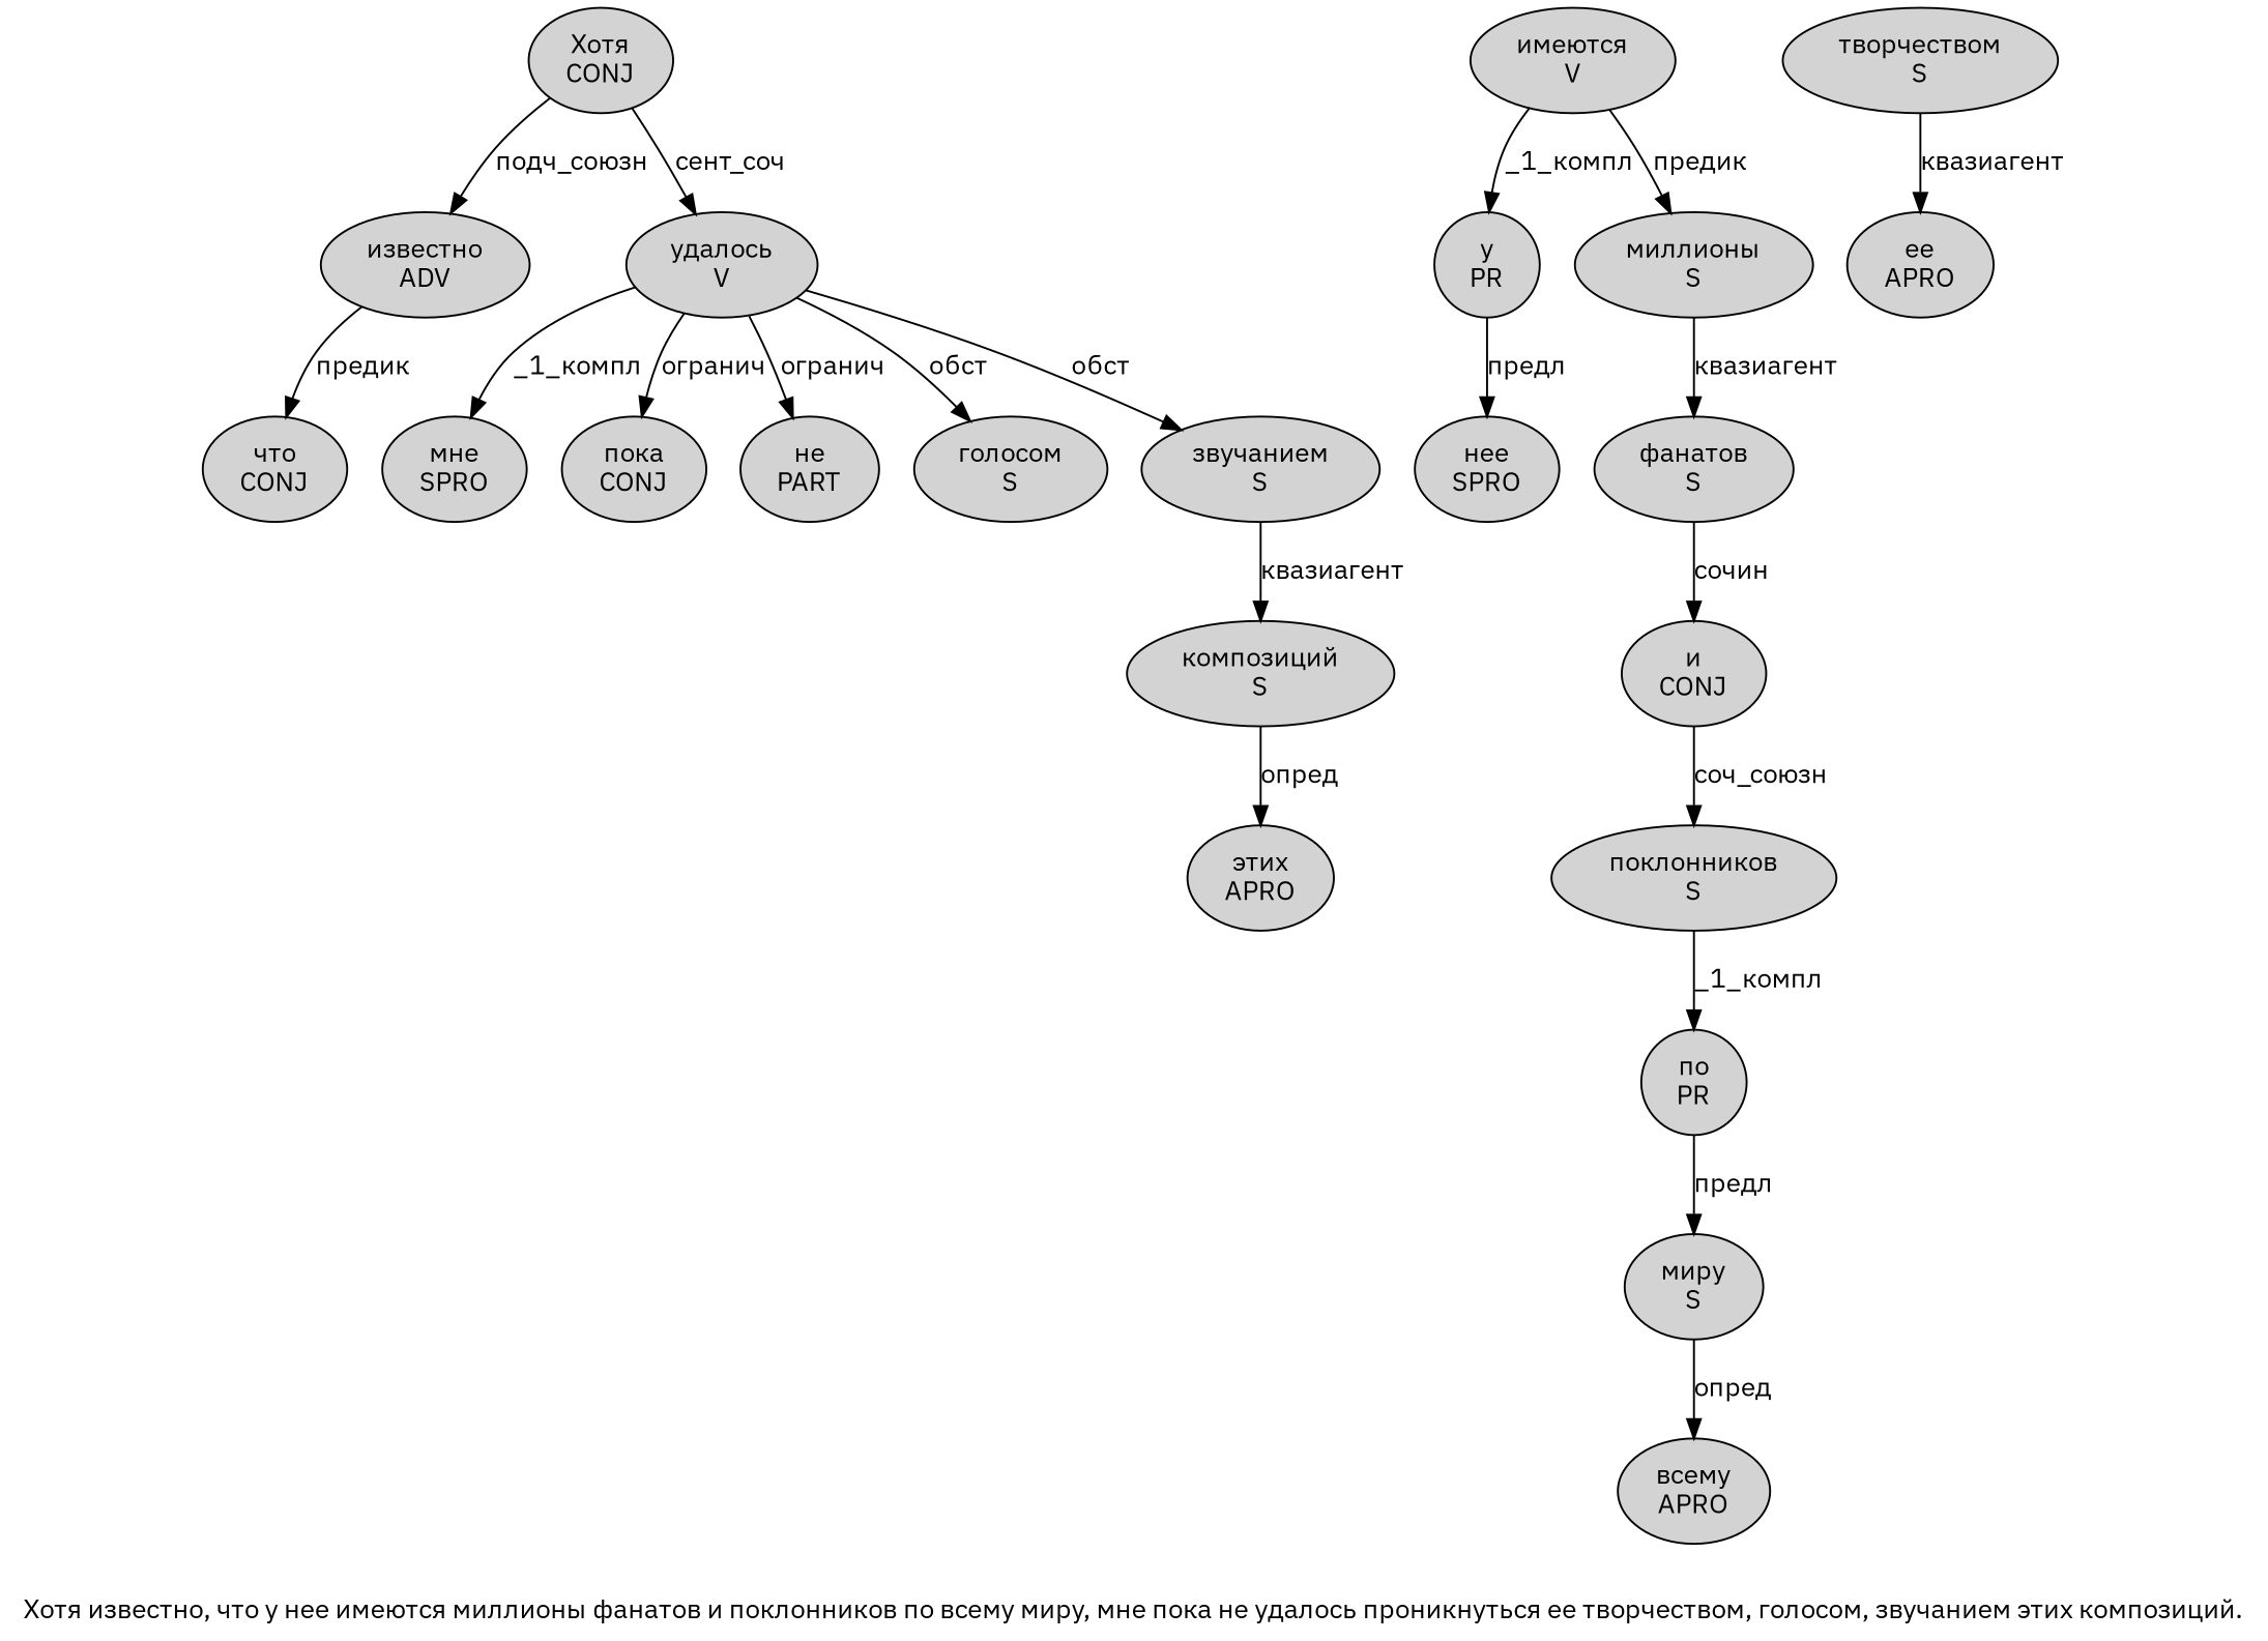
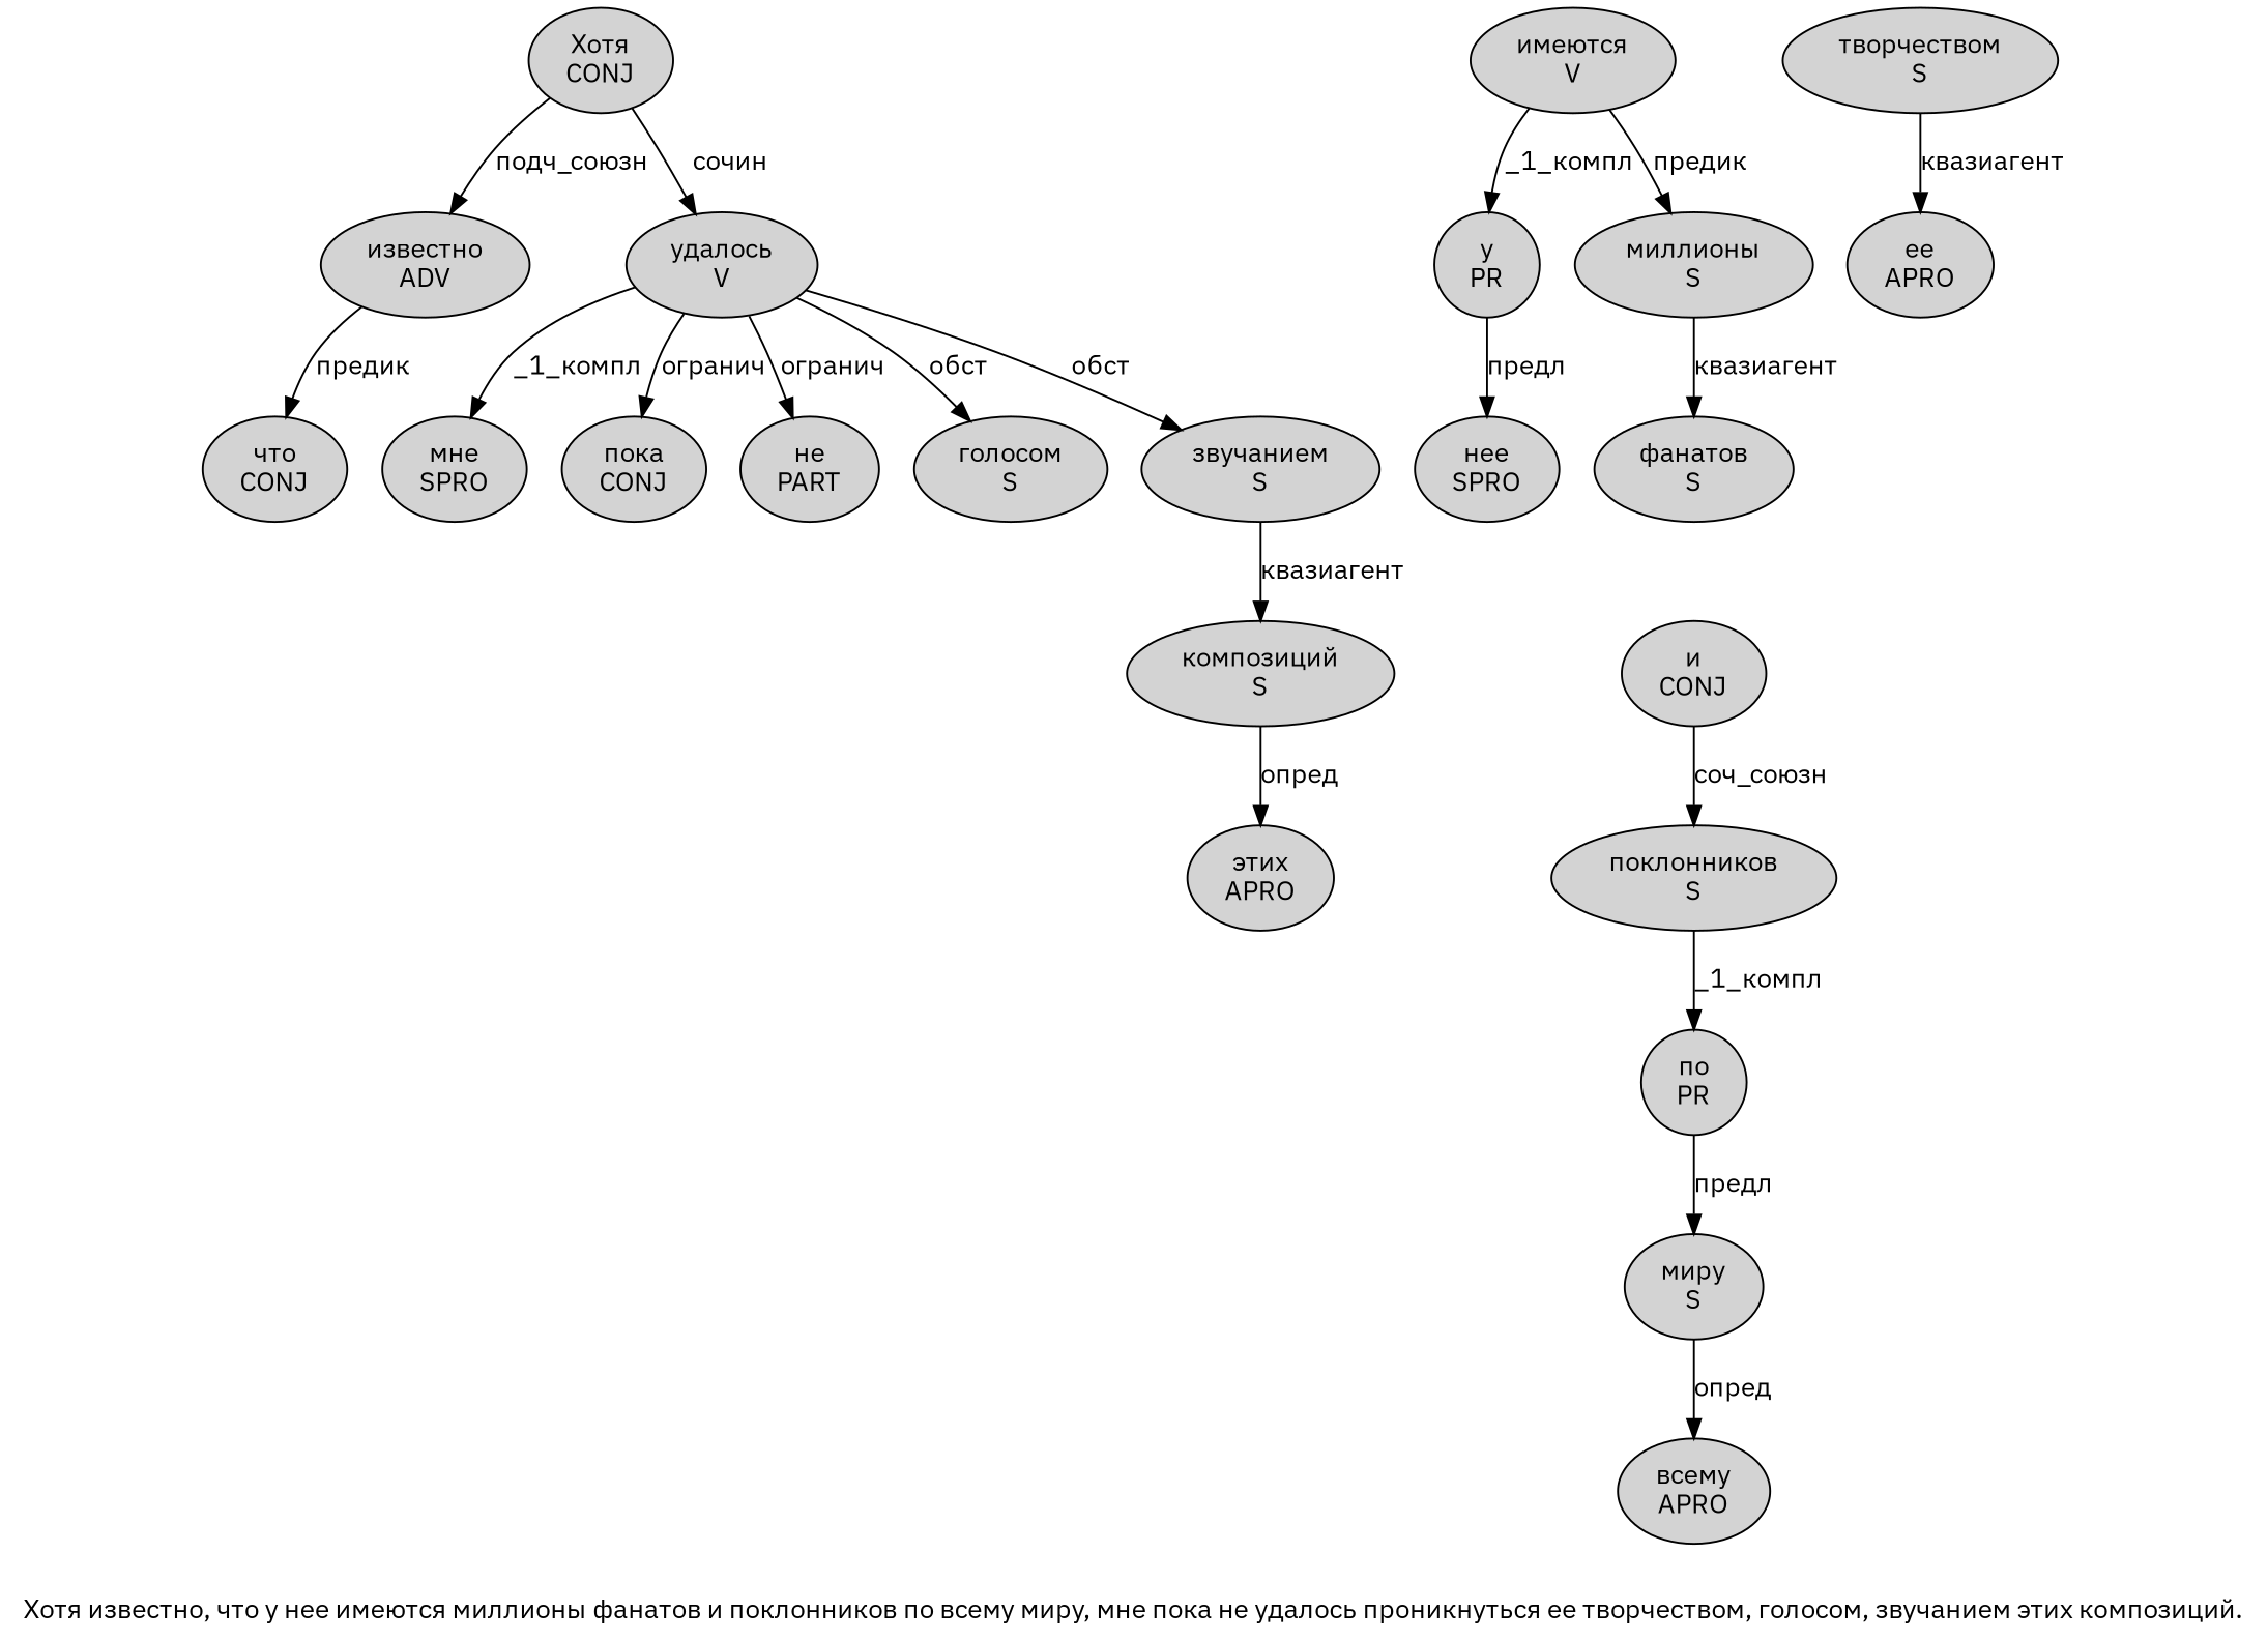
  digraph {
    fontname="IBM Plex Sans"
    label="Хотя известно, что у нее имеются миллионы фанатов и поклонников по всему миру, мне пока не удалось проникнуться ее творчеством, голосом, звучанием этих композиций."
    node [fillcolor=lightgray fontname="IBM Plex Sans" penwidth=1 shape=ellipse style=filled]
    edge [fontname="IBM Plex Sans"]
    n1 [label="Хотя\nCONJ"]
    n2 [label="известно\nADV"]
    n3 [label="удалось\nV"]
    n4 [label="что\nCONJ"]
    n5 [label="мне\nSPRO"]
    n6 [label="пока\nCONJ"]
    n7 [label="не\nPART"]
    n8 [label="голосом\nS"]
    n9 [label="звучанием\nS"]
    n10 [label="имеются\nV"]
    n11 [label="у\nPR"]
    n12 [label="миллионы\nS"]
    n13 [label="нее\nSPRO"]
    n14 [label="фанатов\nS"]
    n15 [label="и\nCONJ"]
    n16 [label="поклонников\nS"]
    n17 [label="по\nPR"]
    n18 [label="миру\nS"]
    n19 [label="всему\nAPRO"]
    n20 [label="композиций\nS"]
    n21 [label="творчеством\nS"]
    n22 [label="ее\nAPRO"]
    n23 [label="этих\nAPRO"]
    n1 -> n2 [label="подч_союзн"]
-   n1 -> n3 [label="сент_соч"]
+   n1 -> n3 [label="сочин"]
    n2 -> n4 [label="предик"]
    n3 -> n5 [label="_1_компл"]
    n3 -> n6 [label="огранич"]
    n3 -> n7 [label="огранич"]
    n3 -> n8 [label="обст"]
    n3 -> n9 [label="обст"]
    n9 -> n20 [label="квазиагент"]
    n10 -> n11 [label="_1_компл"]
    n10 -> n12 [label="предик"]
    n11 -> n13 [label="предл"]
    n12 -> n14 [label="квазиагент"]
-   n14 -> n15 [label="сочин"]
    n15 -> n16 [label="соч_союзн"]
    n16 -> n17 [label="_1_компл"]
    n17 -> n18 [label="предл"]
    n18 -> n19 [label="опред"]
    n20 -> n23 [label="опред"]
    n21 -> n22 [label="квазиагент"]
  }
